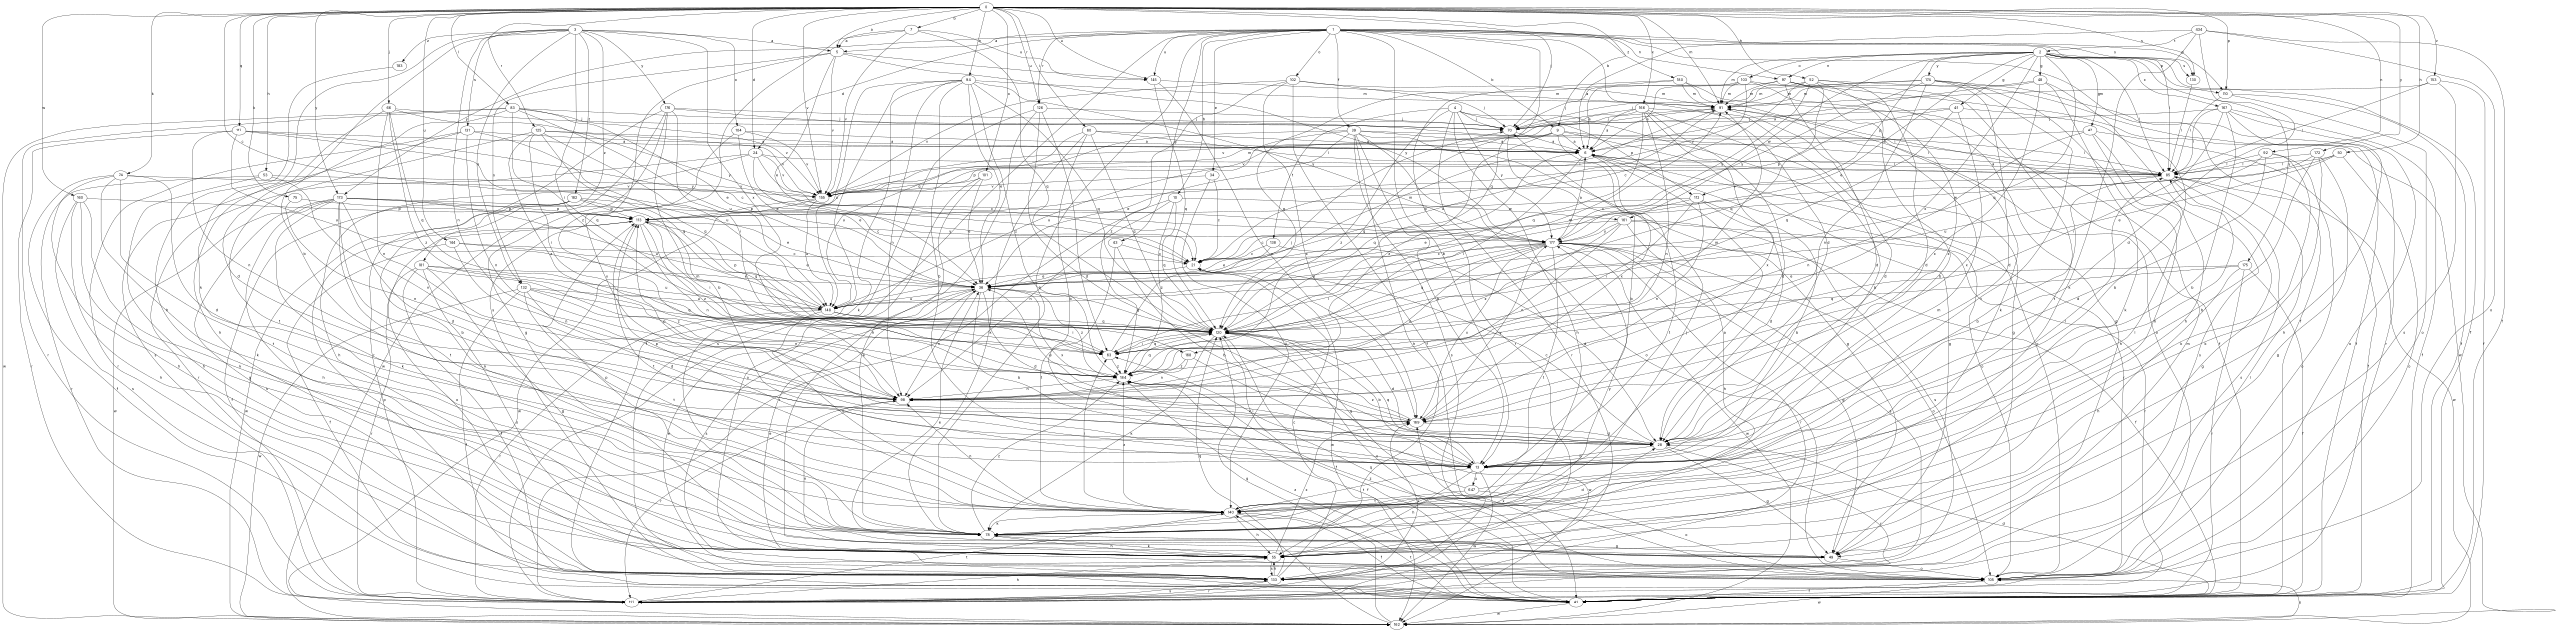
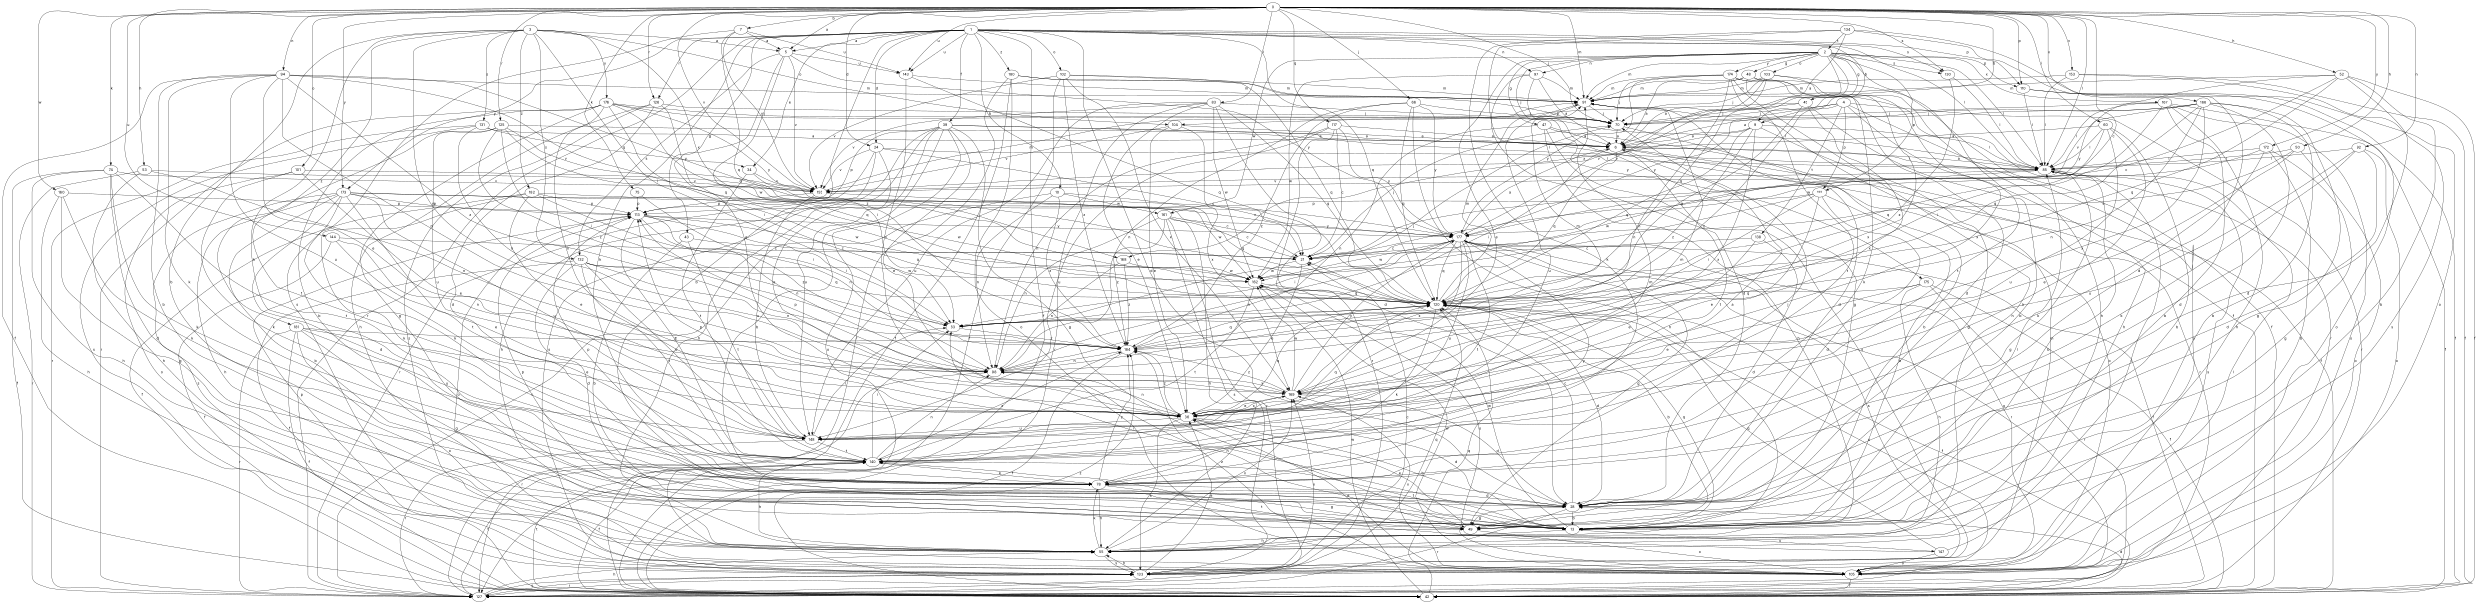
  strict digraph {
    fontname=Inter
    node [fontname=Inter]
    edge [fontname=Inter]
    0
    5
    7
    9
    21
    24
    50
    52
    53
    60
    66
    70
    74
    75
    83
    85
    91
    92
    94
    101
    110
    117
    125
    126
    130
    144
-   145
+   145 [label=143]
    153
    155
    160
    166
    172
    173
    36
    132
    177
    184
    120
    133
    6
    49
    169
    162
    127
    55
    105
    13
    28
    42
    98
    78
    148
    140
    113
    63
    1
    10
    34
    39
    43
    97
    102
    180
    161
-   147 [label=647]
+   147
    2
    45
    47
    48
    103
    112
    167
    168
    174
    175
-   134 [label=434]
+   134
    3
    104
    131
    176
    181
    182
-   183
    4
    138
    0 -> 5 [label=a]
    0 -> 7 [label=b]
    0 -> 9 [label=b]
    0 -> 21 [label=c]
    0 -> 24 [label=d]
    0 -> 50 [label=h]
    0 -> 52 [label=h]
    0 -> 53 [label=h]
    0 -> 60 [label=i]
    0 -> 66 [label=j]
    0 -> 70 [label=j]
    0 -> 74 [label=k]
    0 -> 75 [label=k]
    0 -> 83 [label=l]
+   0 -> 85 [label=l]
    0 -> 91 [label=m]
    0 -> 92 [label=n]
    0 -> 94 [label=n]
    0 -> 101 [label=o]
    0 -> 110 [label=p]
    0 -> 117 [label=q]
    0 -> 125 [label=r]
    0 -> 126 [label=r]
    0 -> 130 [label=s]
    0 -> 144 [label=u]
    0 -> 145 [label=u]
    0 -> 153 [label=v]
    0 -> 155 [label=v]
    0 -> 160 [label=w]
    0 -> 166 [label=x]
    0 -> 172 [label=y]
    0 -> 173 [label=y]
    5 -> 145 [label=u]
    5 -> 155 [label=v]
    5 -> 36 [label=e]
    5 -> 132 [label=s]
    5 -> 177 [label=y]
    5 -> 184 [label=z]
    7 -> 5 [label=a]
    7 -> 145 [label=u]
    7 -> 155 [label=v]
    7 -> 120 [label=q]
    7 -> 133 [label=s]
    9 -> 85 [label=l]
    9 -> 155 [label=v]
    9 -> 184 [label=z]
    9 -> 120 [label=q]
    9 -> 6 [label=a]
    9 -> 49 [label=g]
    9 -> 169 [label=x]
+   21 -> 70 [label=j]
    21 -> 36 [label=e]
    21 -> 162 [label=w]
    24 -> 21 [label=c]
    24 -> 85 [label=l]
    24 -> 155 [label=v]
    24 -> 36 [label=e]
    24 -> 127 [label=r]
    24 -> 55 [label=h]
    50 -> 21 [label=c]
    50 -> 85 [label=l]
    50 -> 36 [label=e]
    50 -> 105 [label=o]
    52 -> 21 [label=c]
    52 -> 91 [label=m]
    52 -> 177 [label=y]
    52 -> 120 [label=q]
    52 -> 13 [label=b]
    52 -> 28 [label=d]
    52 -> 42 [label=f]
    53 -> 155 [label=v]
    53 -> 127 [label=r]
    53 -> 55 [label=h]
    53 -> 98 [label=n]
    60 -> 85 [label=l]
    60 -> 120 [label=q]
    60 -> 6 [label=a]
    60 -> 13 [label=b]
    60 -> 78 [label=k]
    60 -> 148 [label=u]
    66 -> 70 [label=j]
    66 -> 177 [label=y]
    66 -> 184 [label=z]
    66 -> 120 [label=q]
    66 -> 55 [label=h]
    66 -> 98 [label=n]
    70 -> 6 [label=a]
    70 -> 13 [label=b]
    74 -> 155 [label=v]
    74 -> 55 [label=h]
    74 -> 28 [label=d]
    74 -> 42 [label=f]
    74 -> 78 [label=k]
    74 -> 140 [label=t]
    75 -> 98 [label=n]
    75 -> 113 [label=p]
    83 -> 70 [label=j]
    83 -> 155 [label=v]
    83 -> 36 [label=e]
    83 -> 120 [label=q]
    83 -> 162 [label=w]
    83 -> 127 [label=r]
    83 -> 28 [label=d]
    83 -> 148 [label=u]
    85 -> 155 [label=v]
    85 -> 133 [label=s]
    85 -> 6 [label=a]
    85 -> 49 [label=g]
    85 -> 162 [label=w]
    85 -> 13 [label=b]
    91 -> 70 [label=j]
    91 -> 28 [label=d]
    91 -> 148 [label=u]
    92 -> 85 [label=l]
    92 -> 105 [label=o]
    92 -> 28 [label=d]
    92 -> 78 [label=k]
    92 -> 148 [label=u]
    94 -> 91 [label=m]
    94 -> 36 [label=e]
    94 -> 177 [label=y]
    94 -> 184 [label=z]
    94 -> 120 [label=q]
    94 -> 13 [label=b]
    94 -> 42 [label=f]
    94 -> 98 [label=n]
    94 -> 78 [label=k]
    94 -> 148 [label=u]
    101 -> 155 [label=q]
    101 -> 36 [label=e]
    101 -> 105 [label=o]
    101 -> 78 [label=k]
    110 -> 85 [label=l]
    110 -> 105 [label=o]
    110 -> 42 [label=f]
    117 -> 21 [label=c]
    117 -> 177 [label=y]
    117 -> 6 [label=a]
    117 -> 127 [label=r]
    117 -> 98 [label=n]
    117 -> 148 [label=u]
    125 -> 155 [label=v]
    125 -> 184 [label=z]
    125 -> 120 [label=q]
    125 -> 6 [label=a]
    125 -> 148 [label=u]
    125 -> 140 [label=t]
    125 -> 63 [label=i]
    126 -> 70 [label=j]
    126 -> 133 [label=s]
    126 -> 55 [label=h]
    126 -> 28 [label=d]
    126 -> 63 [label=i]
    130 -> 85 [label=l]
+   130 -> 184 [label=z]
    144 -> 21 [label=c]
    144 -> 36 [label=e]
    144 -> 42 [label=f]
    144 -> 98 [label=n]
    145 -> 91 [label=m]
    145 -> 120 [label=q]
    145 -> 169 [label=x]
    153 -> 85 [label=l]
    153 -> 91 [label=m]
    153 -> 133 [label=s]
    153 -> 42 [label=f]
    155 -> 91 [label=m]
    155 -> 162 [label=w]
    155 -> 148 [label=u]
    155 -> 113 [label=p]
-   160 -> 133 [label=s]
    160 -> 49 [label=g]
    160 -> 55 [label=h]
    160 -> 78 [label=k]
    160 -> 113 [label=p]
    166 -> 70 [label=j]
    166 -> 155 [label=v]
    166 -> 120 [label=q]
    166 -> 6 [label=a]
    166 -> 49 [label=g]
    166 -> 169 [label=x]
    166 -> 13 [label=b]
    166 -> 28 [label=d]
    166 -> 98 [label=n]
    172 -> 85 [label=l]
    172 -> 177 [label=w]
    172 -> 49 [label=g]
    172 -> 13 [label=b]
    172 -> 78 [label=k]
    173 -> 21 [label=c]
    173 -> 133 [label=s]
    173 -> 162 [label=w]
    173 -> 55 [label=h]
    173 -> 13 [label=b]
    173 -> 28 [label=d]
    173 -> 78 [label=k]
    173 -> 148 [label=u]
    173 -> 140 [label=t]
    173 -> 113 [label=p]
    36 -> 91 [label=m]
    36 -> 184 [label=z]
    36 -> 120 [label=q]
    36 -> 133 [label=s]
    36 -> 169 [label=x]
    36 -> 13 [label=b]
    36 -> 28 [label=d]
    36 -> 98 [label=n]
    36 -> 148 [label=u]
    132 -> 120 [label=q]
    132 -> 162 [label=w]
    132 -> 28 [label=d]
    132 -> 42 [label=f]
    132 -> 98 [label=n]
    132 -> 148 [label=u]
    132 -> 140 [label=t]
    177 -> 21 [label=c]
    177 -> 120 [label=q]
    177 -> 133 [label=s]
    177 -> 6 [label=a]
    177 -> 49 [label=g]
    177 -> 169 [label=x]
    177 -> 162 [label=w]
    177 -> 127 [label=r]
    177 -> 105 [label=o]
    177 -> 42 [label=f]
    177 -> 98 [label=n]
    177 -> 148 [label=u]
    177 -> 140 [label=t]
    177 -> 63 [label=i]
    184 -> 91 [label=m]
    184 -> 120 [label=q]
    184 -> 42 [label=f]
    184 -> 98 [label=n]
    120 -> 91 [label=m]
    120 -> 105 [label=o]
    120 -> 13 [label=b]
    120 -> 28 [label=d]
    120 -> 42 [label=f]
    120 -> 78 [label=k]
    120 -> 63 [label=i]
    133 -> 21 [label=c]
    133 -> 91 [label=m]
    133 -> 36 [label=e]
    133 -> 120 [label=q]
    133 -> 169 [label=x]
    133 -> 127 [label=r]
    133 -> 55 [label=h]
    133 -> 113 [label=p]
    6 -> 85 [label=l]
    6 -> 120 [label=q]
    6 -> 127 [label=r]
    6 -> 105 [label=o]
    6 -> 140 [label=t]
    6 -> 63 [label=i]
    49 -> 36 [label=e]
    49 -> 105 [label=o]
    49 -> 98 [label=n]
    169 -> 36 [label=e]
    169 -> 177 [label=y]
    169 -> 184 [label=z]
+   169 -> 162 [label=w]
    169 -> 28 [label=d]
    169 -> 113 [label=p]
    162 -> 120 [label=q]
    162 -> 105 [label=o]
    162 -> 140 [label=t]
    127 -> 133 [label=s]
    127 -> 55 [label=h]
    127 -> 140 [label=t]
    55 -> 133 [label=s]
    55 -> 169 [label=x]
    55 -> 78 [label=k]
    105 -> 85 [label=l]
    105 -> 36 [label=e]
    105 -> 184 [label=z]
    105 -> 169 [label=x]
    105 -> 162 [label=w]
    105 -> 42 [label=f]
    13 -> 85 [label=l]
    13 -> 120 [label=q]
    13 -> 162 [label=w]
    13 -> 55 [label=h]
    13 -> 140 [label=t]
    13 -> 113 [label=p]
    13 -> 63 [label=i]
    13 -> 147 [label=u]
    28 -> 21 [label=c]
    28 -> 49 [label=g]
    28 -> 127 [label=r]
    28 -> 13 [label=b]
    42 -> 184 [label=z]
    42 -> 120 [label=q]
    42 -> 162 [label=w]
    42 -> 28 [label=d]
    42 -> 140 [label=t]
    98 -> 169 [label=x]
    98 -> 127 [label=r]
    78 -> 70 [label=j]
    78 -> 177 [label=y]
    78 -> 184 [label=z]
    78 -> 49 [label=g]
    78 -> 55 [label=h]
    78 -> 28 [label=d]
    78 -> 113 [label=p]
    148 -> 120 [label=q]
    148 -> 127 [label=r]
    148 -> 140 [label=t]
    148 -> 113 [label=p]
    148 -> 63 [label=i]
    140 -> 91 [label=m]
    140 -> 184 [label=z]
    140 -> 6 [label=a]
    140 -> 55 [label=h]
    140 -> 42 [label=f]
    140 -> 98 [label=n]
    140 -> 78 [label=k]
    140 -> 63 [label=i]
    113 -> 177 [label=y]
    113 -> 184 [label=z]
    113 -> 120 [label=q]
    113 -> 105 [label=o]
    113 -> 98 [label=n]
    113 -> 140 [label=t]
    113 -> 63 [label=i]
    63 -> 70 [label=j]
    63 -> 184 [label=z]
-   63 -> 120 [label=q]
    1 -> 5 [label=a]
    1 -> 9 [label=b]
    1 -> 24 [label=d]
    1 -> 85 [label=l]
    1 -> 110 [label=p]
    1 -> 126 [label=r]
    1 -> 130 [label=s]
    1 -> 145 [label=u]
    1 -> 173 [label=y]
    1 -> 120 [label=q]
    1 -> 127 [label=r]
    1 -> 13 [label=b]
    1 -> 28 [label=d]
    1 -> 42 [label=f]
    1 -> 78 [label=k]
    1 -> 10 [label=b]
    1 -> 34 [label=e]
    1 -> 39 [label=f]
    1 -> 43 [label=g]
    1 -> 97 [label=n]
    1 -> 102 [label=o]
    1 -> 180 [label=z]
    10 -> 184 [label=z]
    10 -> 120 [label=q]
    10 -> 127 [label=r]
    10 -> 98 [label=n]
    10 -> 161 [label=w]
    34 -> 21 [label=c]
    34 -> 155 [label=v]
    34 -> 140 [label=t]
    39 -> 85 [label=l]
    39 -> 36 [label=e]
    39 -> 133 [label=s]
    39 -> 6 [label=a]
    39 -> 49 [label=g]
    39 -> 55 [label=h]
    39 -> 105 [label=o]
    39 -> 13 [label=b]
    39 -> 148 [label=u]
    39 -> 113 [label=p]
    43 -> 21 [label=c]
    43 -> 13 [label=b]
    43 -> 140 [label=t]
    97 -> 91 [label=m]
    97 -> 6 [label=a]
    97 -> 49 [label=g]
    97 -> 162 [label=w]
    97 -> 28 [label=d]
-   97 -> 78 [label=k]
    102 -> 70 [label=j]
    102 -> 91 [label=m]
    102 -> 155 [label=v]
    102 -> 184 [label=z]
    102 -> 169 [label=x]
    102 -> 42 [label=f]
    180 -> 91 [label=m]
    180 -> 120 [label=q]
    180 -> 127 [label=r]
    180 -> 105 [label=o]
    180 -> 42 [label=f]
    161 -> 21 [label=c]
    161 -> 177 [label=y]
    161 -> 184 [label=z]
    161 -> 133 [label=s]
    161 -> 127 [label=r]
    161 -> 55 [label=h]
    161 -> 98 [label=n]
    147 -> 85 [label=l]
    147 -> 120 [label=q]
    147 -> 105 [label=o]
    147 -> 140 [label=t]
    2 -> 85 [label=l]
    2 -> 91 [label=m]
    2 -> 110 [label=p]
    2 -> 130 [label=s]
    2 -> 36 [label=e]
    2 -> 120 [label=q]
    2 -> 42 [label=f]
    2 -> 97 [label=n]
    2 -> 161 [label=w]
    2 -> 45 [label=g]
    2 -> 47 [label=g]
    2 -> 48 [label=g]
    2 -> 103 [label=o]
    2 -> 112 [label=p]
    2 -> 167 [label=x]
    2 -> 168 [label=x]
    2 -> 174 [label=y]
    2 -> 175 [label=y]
    45 -> 70 [label=j]
    45 -> 120 [label=q]
    45 -> 169 [label=x]
    45 -> 13 [label=b]
-   45 -> 113 [label=p]
+   45 -> 104 [label=p]
    47 -> 133 [label=s]
    47 -> 6 [label=a]
    47 -> 55 [label=h]
    47 -> 42 [label=f]
    47 -> 98 [label=n]
    48 -> 91 [label=m]
    48 -> 6 [label=a]
    48 -> 169 [label=x]
    48 -> 55 [label=h]
    48 -> 78 [label=k]
    103 -> 70 [label=j]
    103 -> 91 [label=m]
-   103 -> 155 [label=v]
+   103 -> 177 [label=v]
    103 -> 6 [label=a]
    103 -> 169 [label=x]
    103 -> 140 [label=t]
    112 -> 36 [label=e]
    112 -> 13 [label=b]
    112 -> 28 [label=d]
-   112 -> 98 [label=n]
+   112 -> 162 [label=n]
    112 -> 113 [label=p]
    112 -> 63 [label=i]
    167 -> 70 [label=j]
    167 -> 85 [label=l]
    167 -> 55 [label=h]
    167 -> 105 [label=o]
    167 -> 13 [label=b]
    167 -> 42 [label=f]
    167 -> 63 [label=i]
    168 -> 184 [label=z]
    168 -> 162 [label=w]
    168 -> 98 [label=n]
    174 -> 70 [label=j]
    174 -> 91 [label=m]
    174 -> 177 [label=y]
    174 -> 127 [label=r]
    174 -> 55 [label=h]
    174 -> 28 [label=d]
    174 -> 98 [label=n]
    174 -> 140 [label=t]
    175 -> 36 [label=e]
    175 -> 120 [label=q]
    175 -> 127 [label=r]
    175 -> 55 [label=h]
    175 -> 42 [label=f]
    134 -> 6 [label=a]
    134 -> 105 [label=o]
    134 -> 28 [label=d]
    134 -> 42 [label=f]
    134 -> 78 [label=k]
    134 -> 2 [label=t]
    3 -> 5 [label=a]
    3 -> 132 [label=s]
    3 -> 13 [label=b]
    3 -> 98 [label=n]
    3 -> 78 [label=k]
    3 -> 63 [label=i]
    3 -> 168 [label=x]
    3 -> 104 [label=o]
    3 -> 131 [label=s]
    3 -> 176 [label=y]
    3 -> 181 [label=z]
    3 -> 182 [label=z]
-   3 -> 183 [label=z]
    104 -> 155 [label=v]
    104 -> 36 [label=e]
    104 -> 6 [label=a]
    104 -> 169 [label=x]
-   131 -> 120 [label=q]
+   131 -> 34 [label=q]
    131 -> 133 [label=s]
    131 -> 6 [label=a]
    131 -> 127 [label=r]
    131 -> 98 [label=n]
    176 -> 70 [label=j]
    176 -> 85 [label=l]
+   176 -> 177 [label=y]
    176 -> 49 [label=g]
+   176 -> 169 [label=x]
    176 -> 162 [label=w]
    176 -> 127 [label=r]
    176 -> 13 [label=b]
    176 -> 63 [label=i]
    181 -> 36 [label=e]
    181 -> 184 [label=z]
    181 -> 49 [label=g]
    181 -> 127 [label=r]
    181 -> 105 [label=o]
    181 -> 42 [label=f]
    181 -> 148 [label=u]
    182 -> 36 [label=e]
    182 -> 162 [label=w]
    182 -> 42 [label=f]
    182 -> 78 [label=k]
    182 -> 113 [label=p]
-   182 -> 63 [label=m]
-   183 -> 55 [label=h]
+   182 -> 63 [label=i]
    4 -> 70 [label=j]
    4 -> 177 [label=y]
    4 -> 184 [label=z]
    4 -> 127 [label=r]
    4 -> 55 [label=h]
    4 -> 105 [label=o]
    4 -> 112 [label=p]
    4 -> 138 [label=t]
    138 -> 21 [label=c]
    138 -> 36 [label=e]
    138 -> 28 [label=d]
  }
